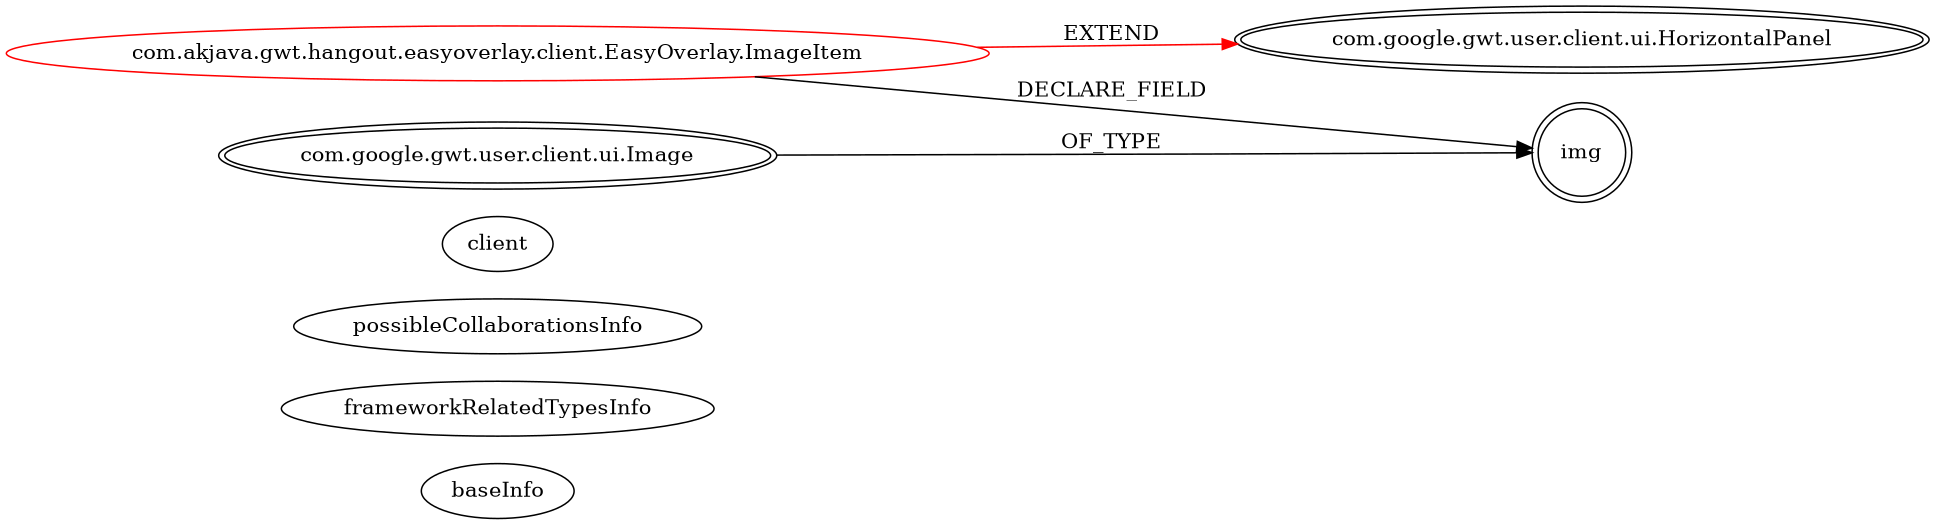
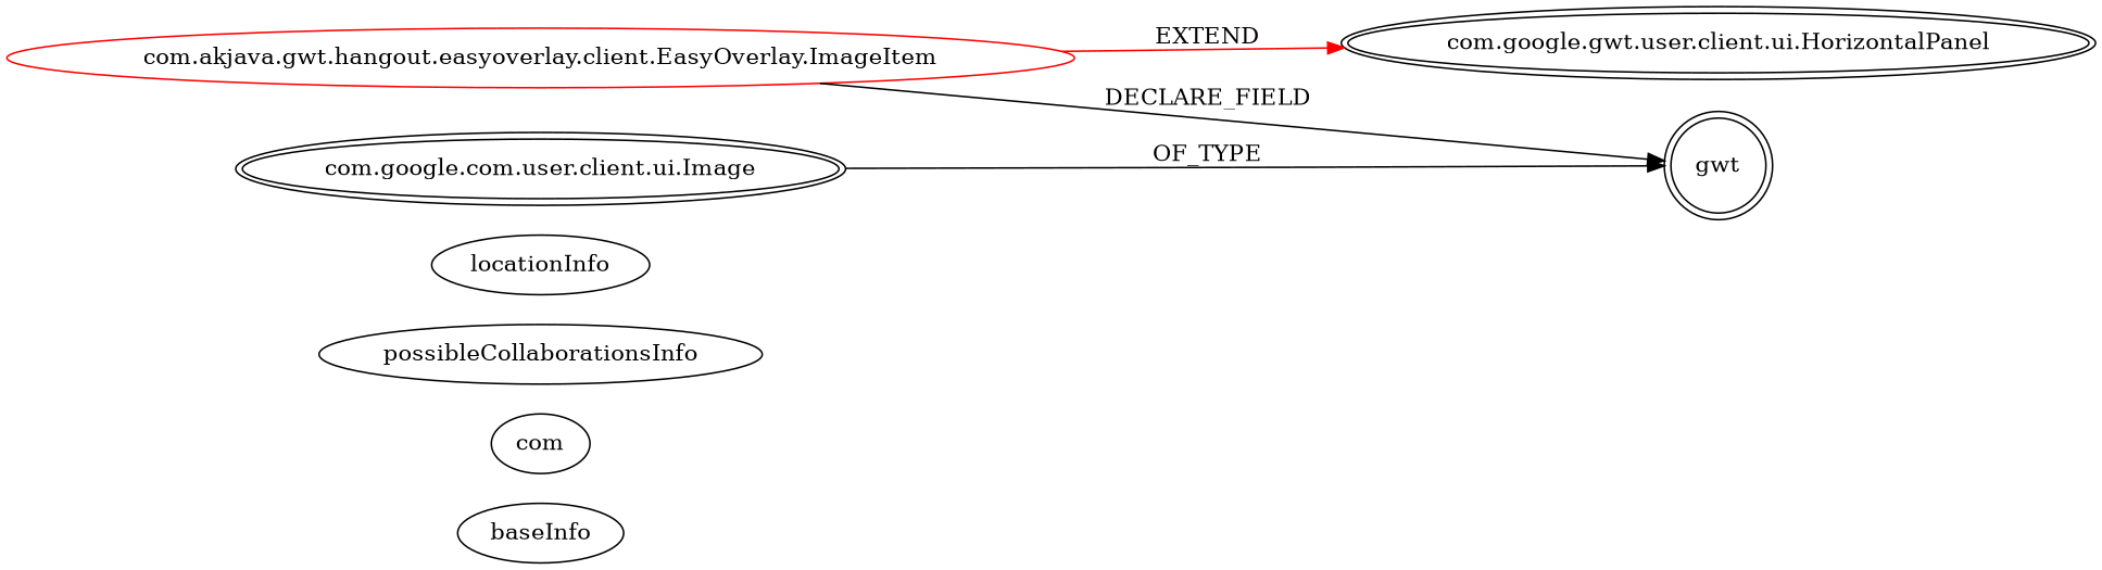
  digraph {
    rankdir=LR
    baseInfo [category=extension_graph graphId=514 isAnonymous=false possibleRelation=false]
-   frameworkRelatedTypesInfo [0="com.google.gwt.user.client.ui.HorizontalPanel"]
+   frameworkRelatedTypesInfo [0="com.google.gwt.user.client.ui.HorizontalPanel" label=com]
    possibleCollaborationsInfo
-   locationInfo [contextSignature=ImageItem filePath="/akjava-GWT-Hangouts/GWT-Hangouts-master/apps/easyoverlay/src/com/akjava/gwt/hangout/easyoverlay/client/EasyOverlay.java" graphId=514 projectName="akjava-GWT-Hangouts" label=client]
+   locationInfo [contextSignature=ImageItem filePath="/akjava-GWT-Hangouts/GWT-Hangouts-master/apps/easyoverlay/src/com/akjava/gwt/hangout/easyoverlay/client/EasyOverlay.java" graphId=514 projectName="akjava-GWT-Hangouts"]
    n5 [color=red isFrameworkType=false label="com.akjava.gwt.hangout.easyoverlay.client.EasyOverlay.ImageItem" vertexType=ROOT_CLIENT_CLASS_DECLARATION]
    n6 [isFrameworkType=true label="com.google.gwt.user.client.ui.HorizontalPanel" peripheries=2 vertexType=FRAMEWORK_CLASS_TYPE]
-   n7 [isFrameworkType=true label=img peripheries=2 shape=circle vertexType=FIELD_DECLARATION]
-   n8 [isFrameworkType=true label="com.google.gwt.user.client.ui.Image" peripheries=2 vertexType=FRAMEWORK_CLASS_TYPE]
+   n7 [isFrameworkType=true label=gwt peripheries=2 shape=circle vertexType=FIELD_DECLARATION]
+   n8 [isFrameworkType=true label="com.google.com.user.client.ui.Image" peripheries=2 vertexType=FRAMEWORK_CLASS_TYPE]
    n5 -> n6 [color=red label=EXTEND]
    n5 -> n7 [label=DECLARE_FIELD]
    n8 -> n7 [label=OF_TYPE]
  }
